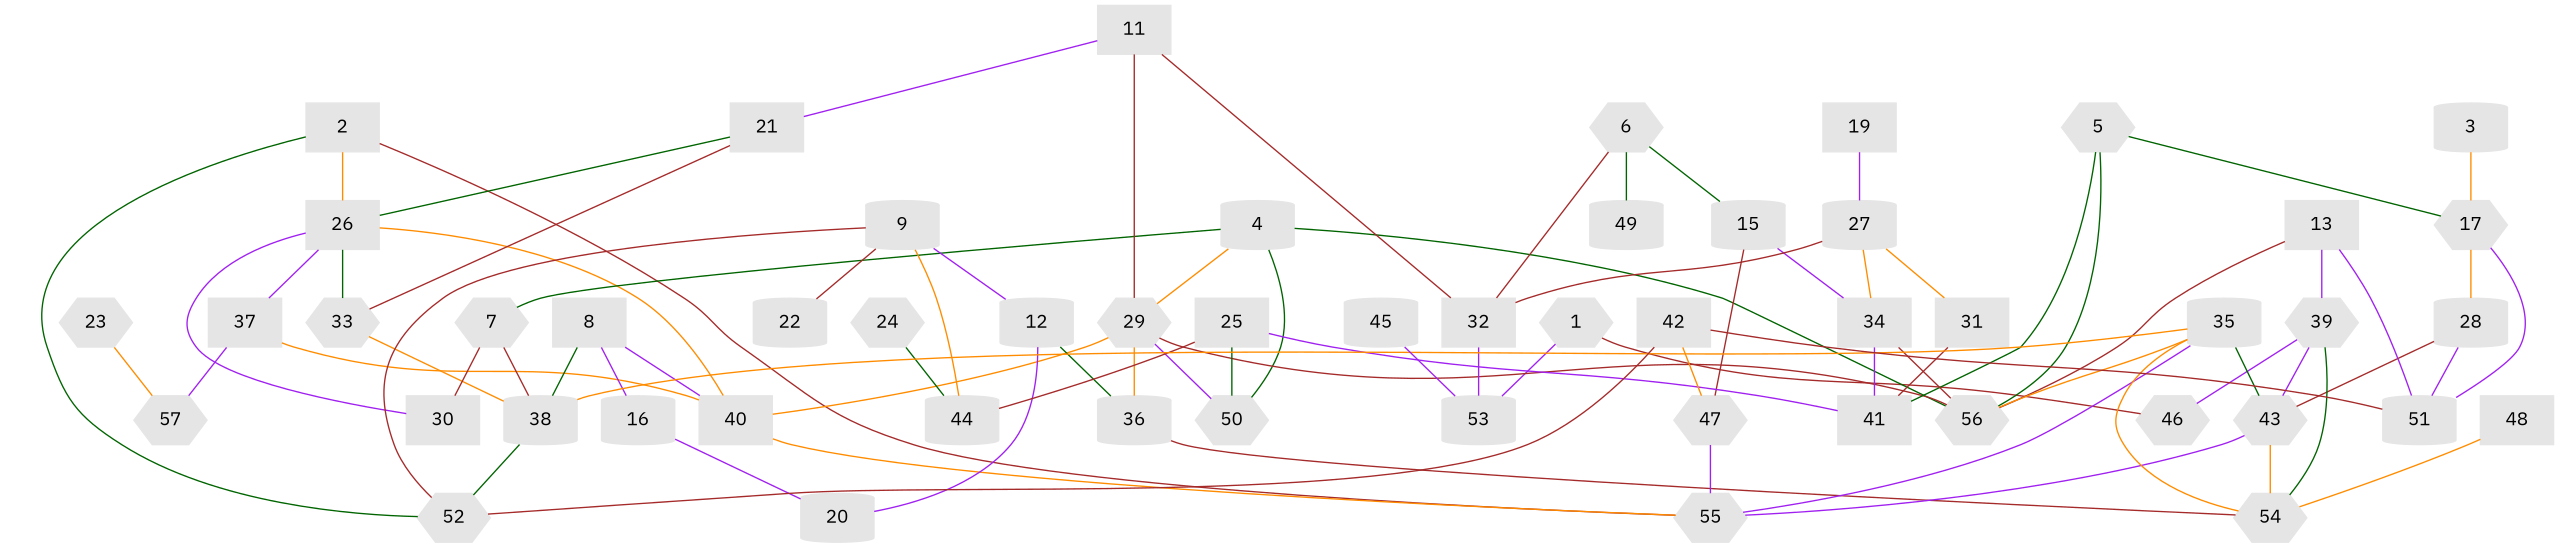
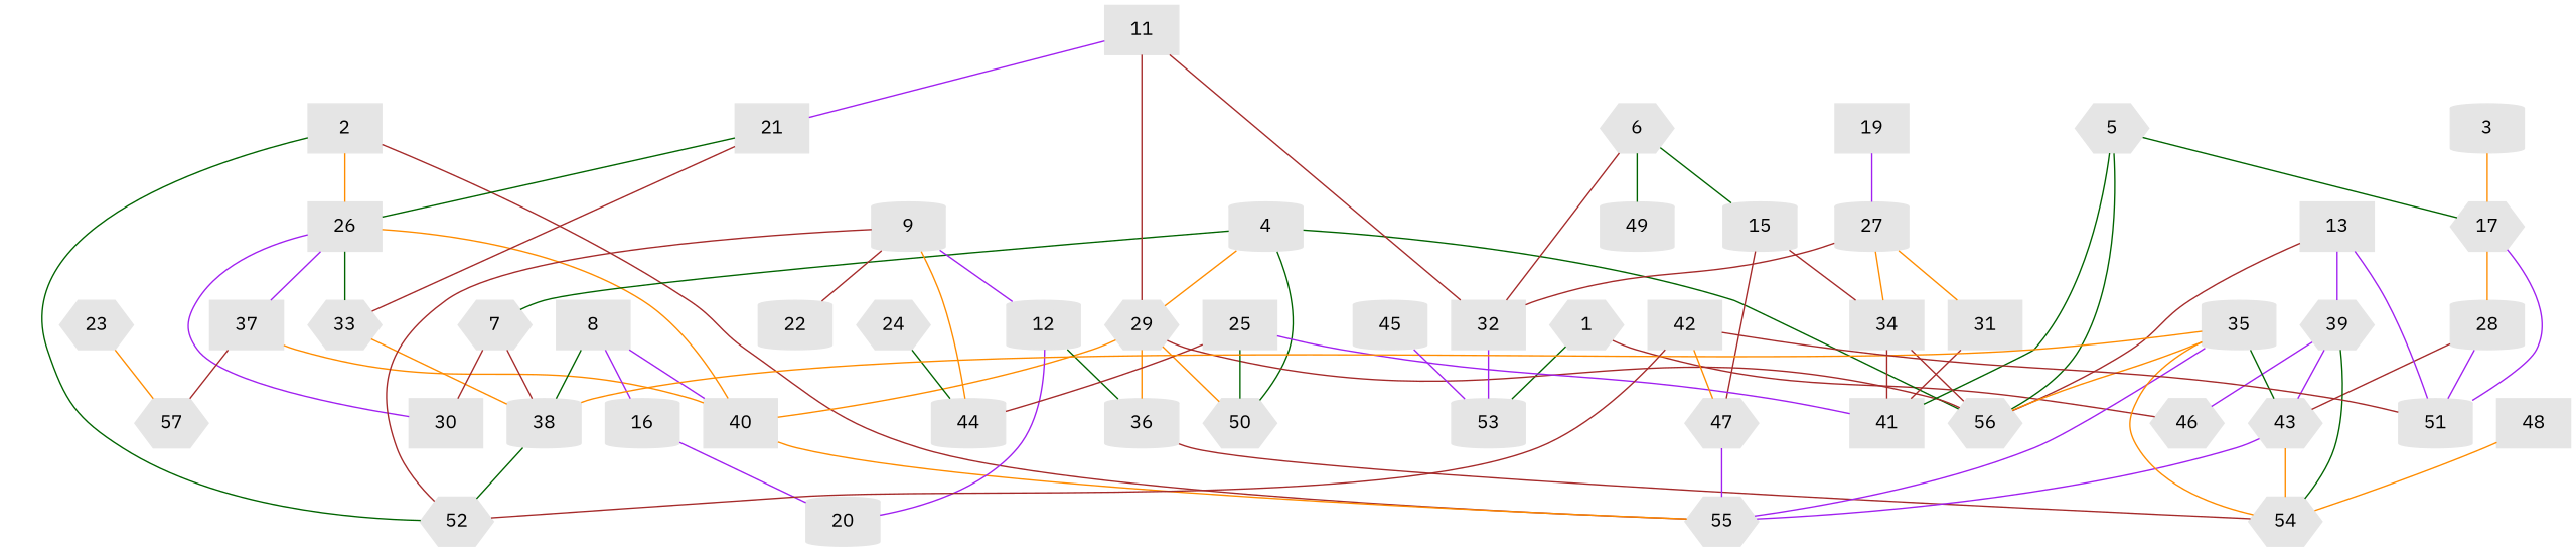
  graph {
    fontname="IBM Plex Sans"
    node [color=gray90 fontname="IBM Plex Sans" shape=hexagon style=filled]
    edge [color=brown fontname="IBM Plex Sans" weight=1.0]
    1
    46
    53 [shape=cylinder]
    2 [shape=box]
    26 [shape=box]
    52
    55
    30 [shape=box]
    40 [shape=box]
    33
    37 [shape=box]
    3 [shape=cylinder]
    17
    51 [shape=cylinder]
    28 [shape=cylinder]
    4 [shape=cylinder]
    56
    7
    29
    50
    38 [shape=cylinder]
    36 [shape=cylinder]
    5
    41 [shape=box]
    15 [shape=cylinder]
    6
    32 [shape=box]
    49 [shape=cylinder]
    34 [shape=box]
    47
    8 [shape=box]
    16 [shape=cylinder]
    20 [shape=cylinder]
    9 [shape=cylinder]
    12 [shape=cylinder]
    22 [shape=cylinder]
    44 [shape=cylinder]
    11 [shape=box]
    21 [shape=box]
    54
    13 [shape=box]
    39
    43
    19 [shape=box]
    27 [shape=cylinder]
    31 [shape=box]
    23
    57
    24
    25 [shape=box]
    35 [shape=cylinder]
    42 [shape=box]
    45 [shape=cylinder]
    48 [shape=box]
    1 -- 46
-   1 -- 53 [color=purple]
+   1 -- 53 [color=darkgreen]
    2 -- 26 [color=darkorange]
    2 -- 52 [color=darkgreen]
    2 -- 55
    26 -- 30 [color=purple]
    26 -- 40 [color=darkorange]
    26 -- 33 [color=darkgreen]
    26 -- 37 [color=purple]
    40 -- 55 [color=darkorange]
    33 -- 38 [color=darkorange]
    37 -- 40 [color=darkorange]
-   37 -- 57 [color=purple]
+   37 -- 57
    3 -- 17 [color=darkorange]
    17 -- 51 [color=purple]
    17 -- 28 [color=darkorange]
    28 -- 51 [color=purple]
    28 -- 43
    4 -- 56 [color=darkgreen]
    4 -- 7 [color=darkgreen]
    4 -- 29 [color=darkorange]
    4 -- 50 [color=darkgreen]
    7 -- 30
    7 -- 38
    29 -- 40 [color=darkorange]
    29 -- 56
-   29 -- 50 [color=purple]
+   29 -- 50 [color=darkorange]
    29 -- 36 [color=darkorange]
    38 -- 52 [color=darkgreen]
    36 -- 54
    5 -- 17 [color=darkgreen]
    5 -- 56 [color=darkgreen]
    5 -- 41 [color=darkgreen]
-   15 -- 34 [color=purple]
+   15 -- 34
    15 -- 47
    6 -- 15 [color=darkgreen]
    6 -- 32
    6 -- 49 [color=darkgreen]
    32 -- 53 [color=purple]
    34 -- 56
-   34 -- 41 [color=purple]
+   34 -- 41
    47 -- 55 [color=purple]
    8 -- 40 [color=purple]
    8 -- 38 [color=darkgreen]
    8 -- 16 [color=purple]
    16 -- 20 [color=purple]
    9 -- 52
    9 -- 12 [color=purple]
    9 -- 22
    9 -- 44 [color=darkorange]
    12 -- 36 [color=darkgreen]
    12 -- 20 [color=purple]
    11 -- 29
    11 -- 32
    11 -- 21 [color=purple]
    21 -- 26 [color=darkgreen]
    21 -- 33 [weight=2.0]
    13 -- 51 [color=purple]
    13 -- 56
    13 -- 39 [color=purple]
    39 -- 46 [color=purple]
    39 -- 54 [color=darkgreen]
    39 -- 43 [color=purple]
    43 -- 55 [color=purple]
    43 -- 54 [color=darkorange]
    19 -- 27 [color=purple]
    27 -- 32 [weight=2.0]
    27 -- 34 [color=darkorange]
    27 -- 31 [color=darkorange]
    31 -- 41
    23 -- 57 [color=darkorange]
    24 -- 44 [color=darkgreen]
    25 -- 50 [color=darkgreen]
    25 -- 41 [color=purple]
    25 -- 44
    35 -- 55 [color=purple]
    35 -- 56 [color=darkorange]
    35 -- 38 [color=darkorange]
    35 -- 54 [color=darkorange]
    35 -- 43 [color=darkgreen]
    42 -- 52
    42 -- 51
    42 -- 47 [color=darkorange]
    45 -- 53 [color=purple]
    48 -- 54 [color=darkorange]
  }
